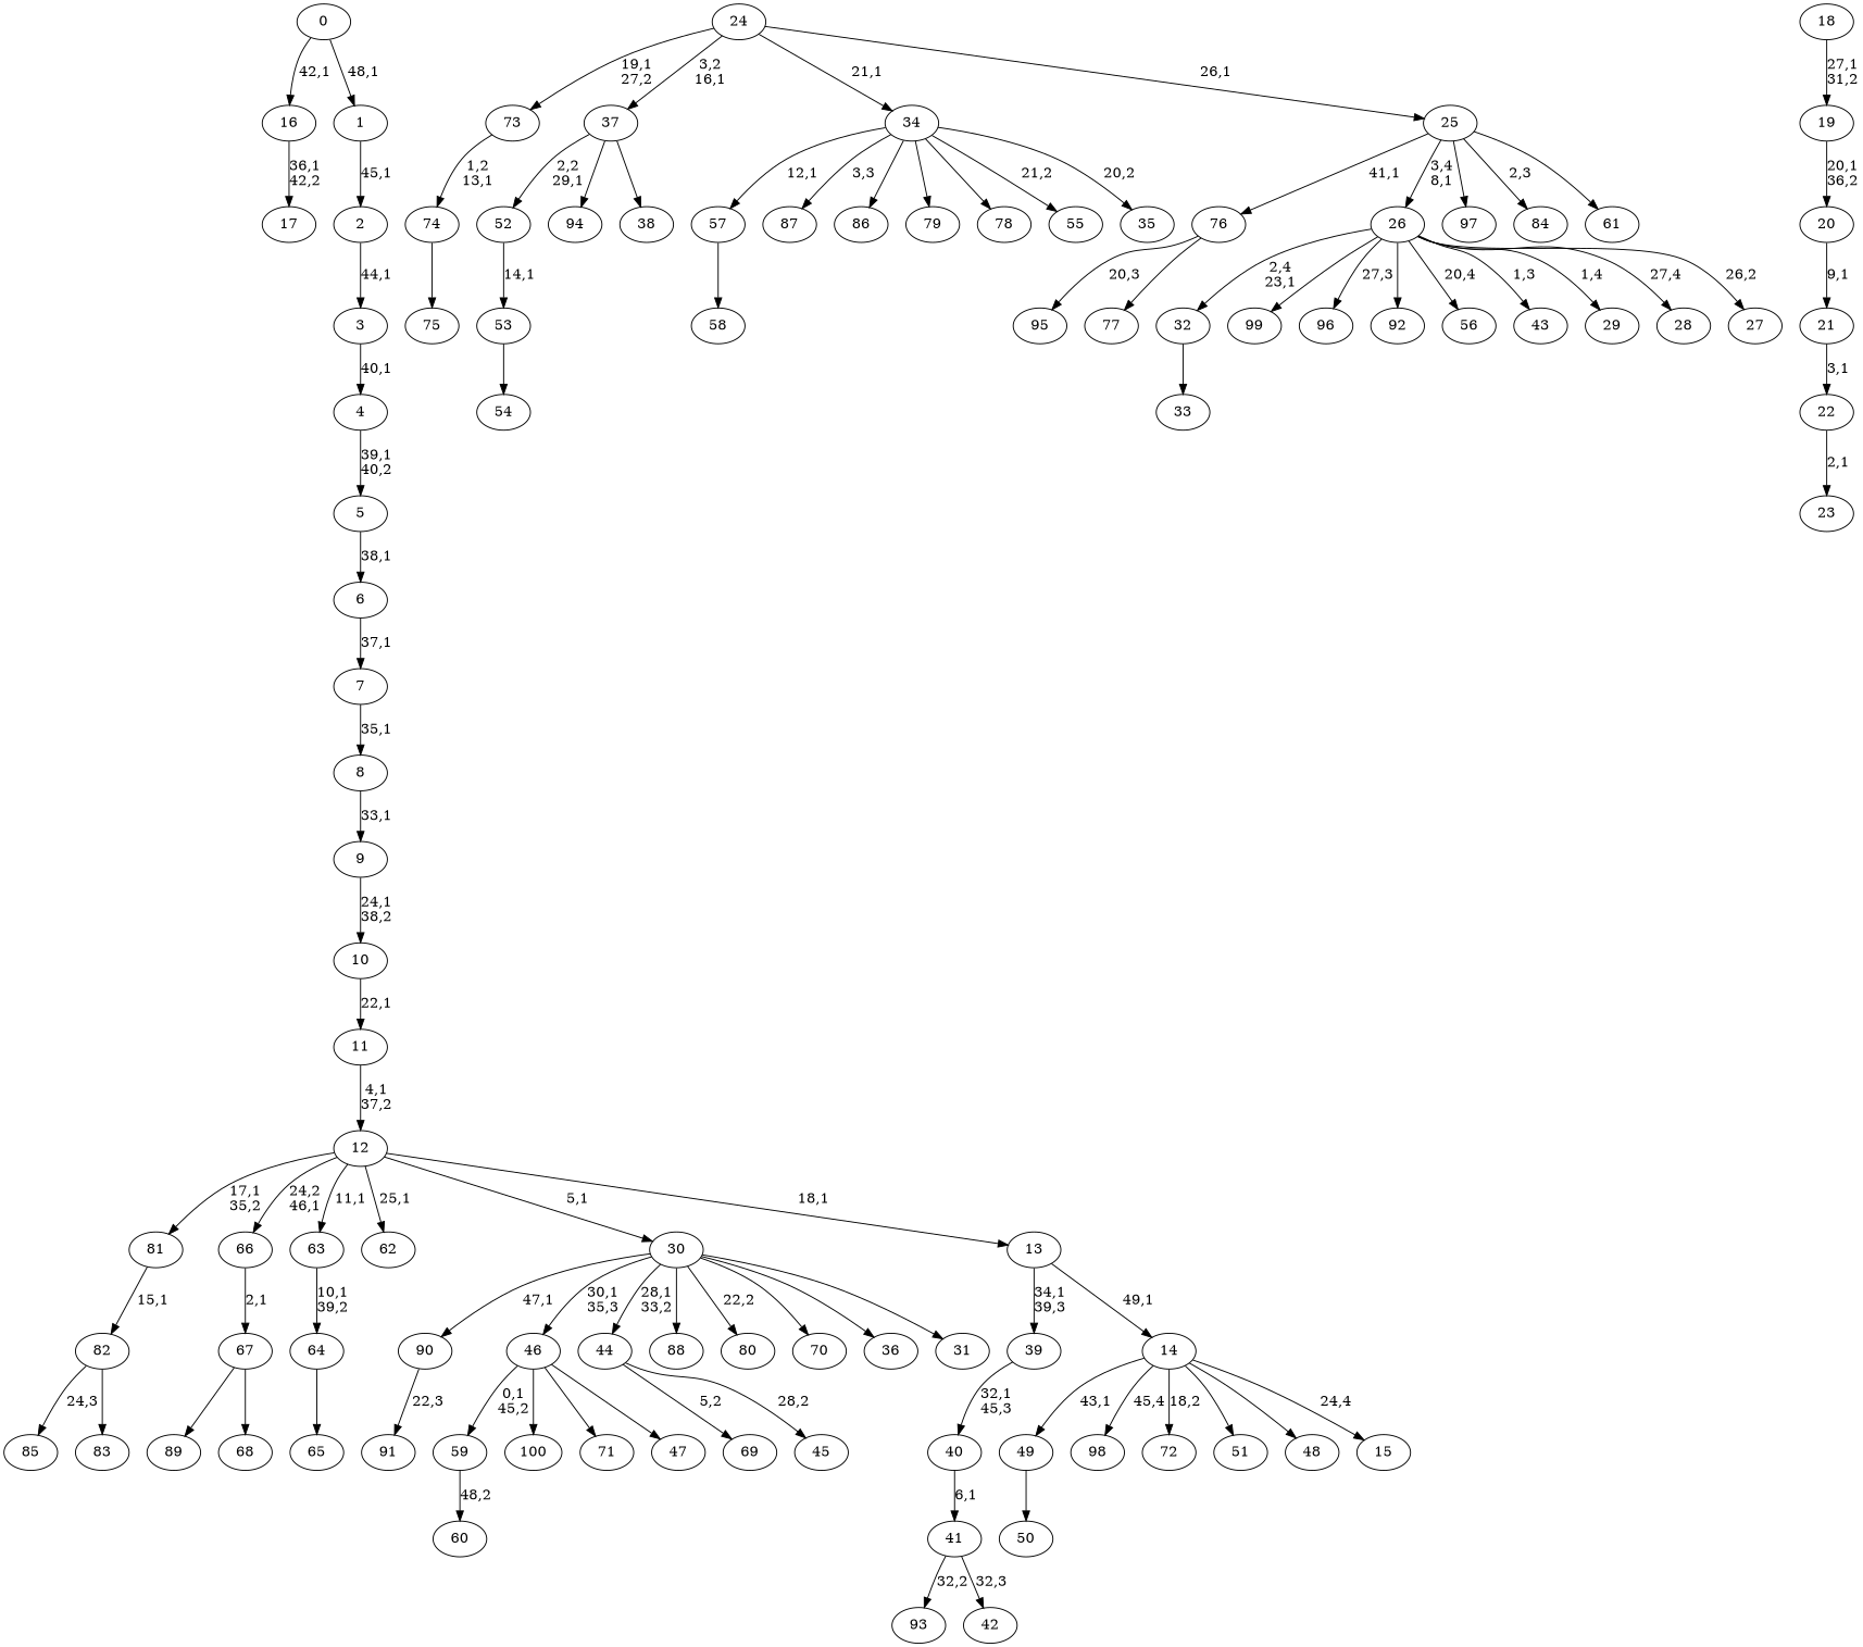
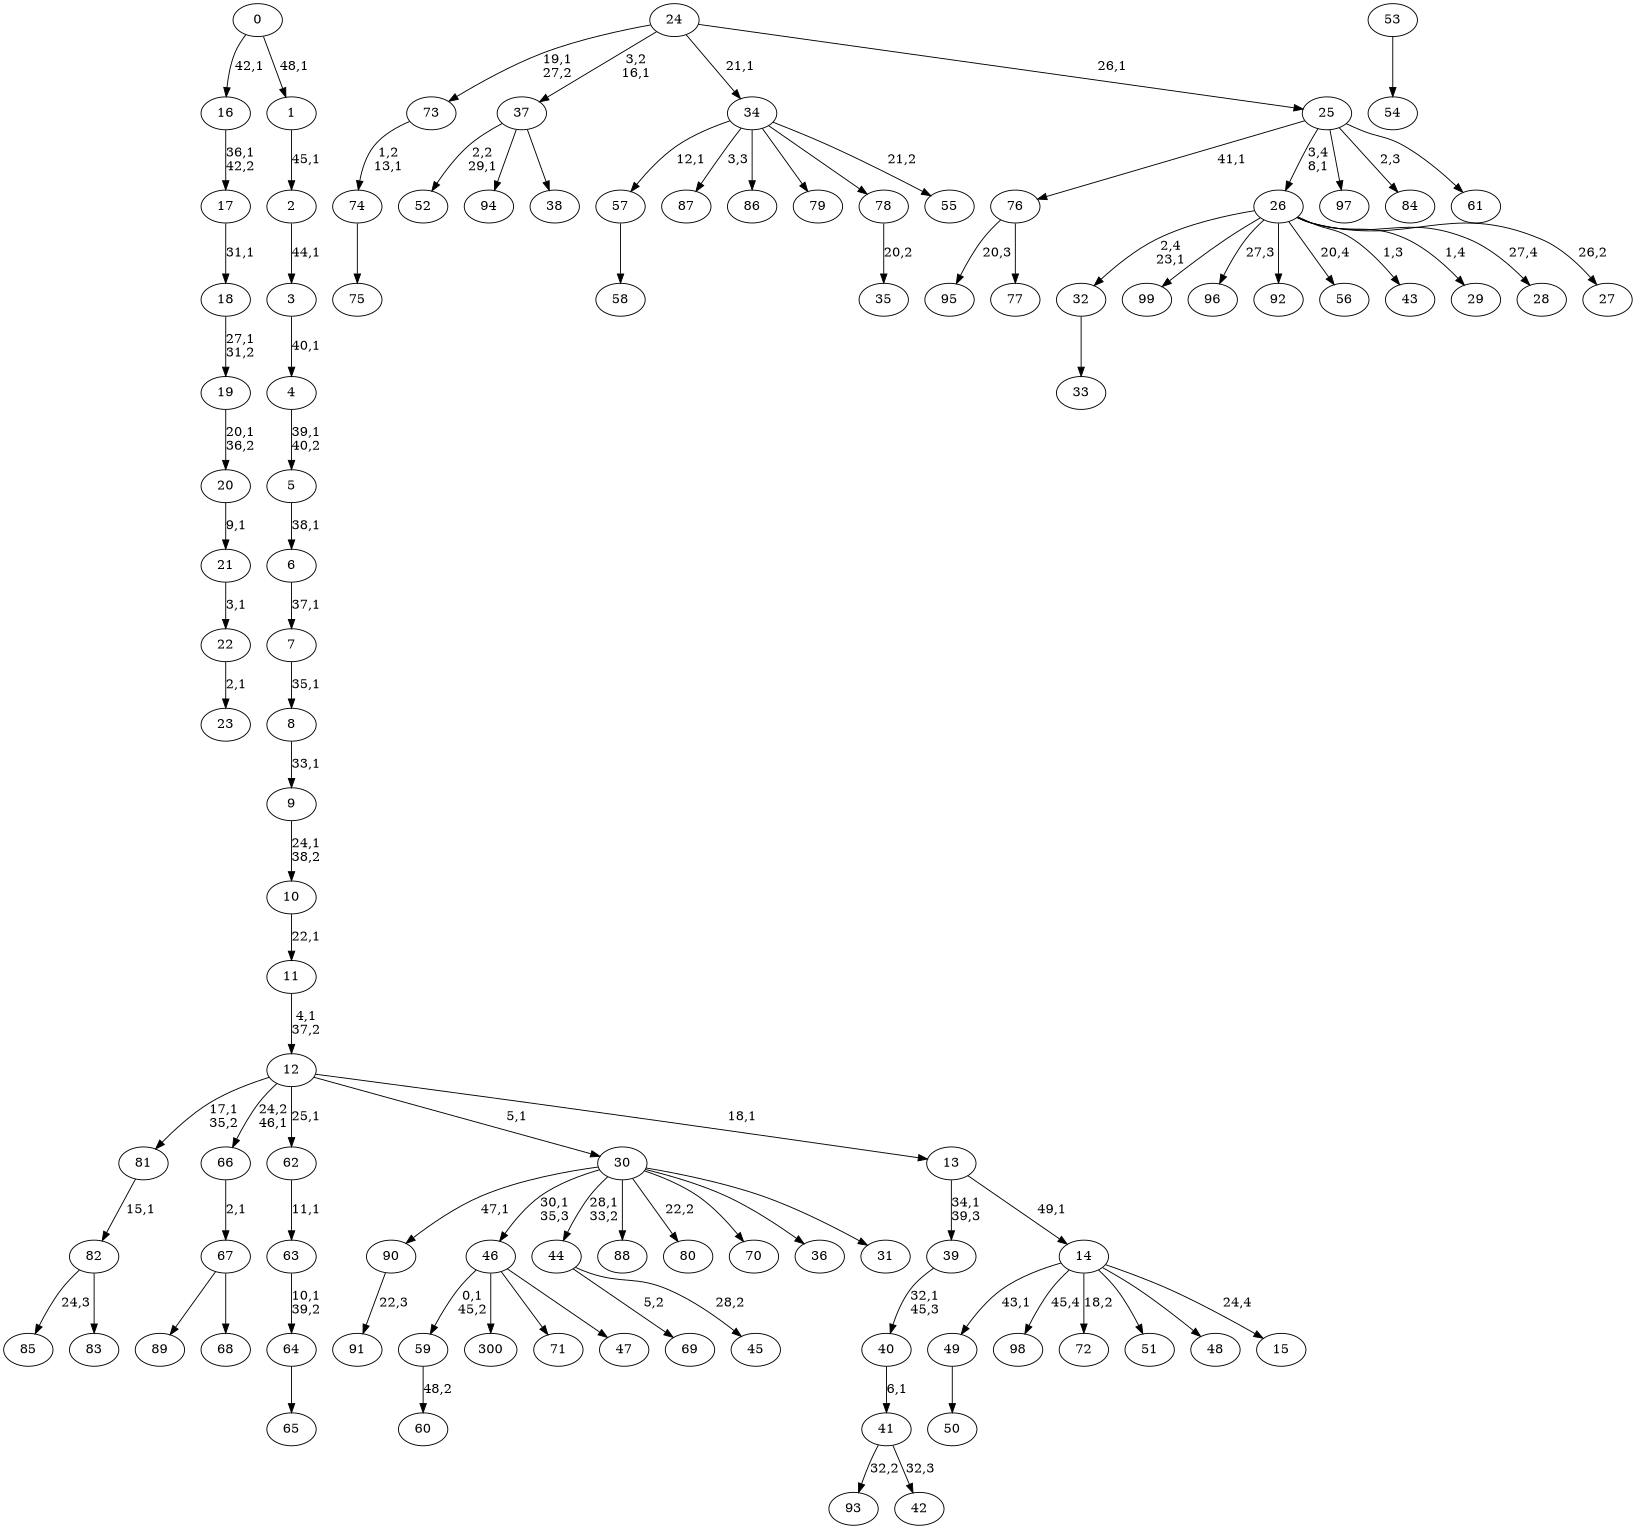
  digraph {
    90
    91
    82
    85
    83
    81
    76
    95
    77
    74
    75
    73
    67
    89
    68
    66
    64
    65
    63
    62
    59
    60
    57
    58
    53
    54
    52
    49
    50
    46
-   100
+   100 [label=300]
    71
    47
    44
    69
    45
    41
    93
    42
    40
    39
    37
    94
    38
    34
    87
    86
    79
    78
    55
    35
    32
    33
    30
    88
    80
    70
    36
    31
    26
    99
    96
    92
    56
    43
    29
    28
    27
    25
    97
    84
    61
    24
    22
    23
    21
    20
    19
    18
    17
    16
    14
    98
    72
    51
    48
    15
    13
    12
    11
    10
    9
    8
    7
    6
    5
    4
    3
    2
    1
    0
    90 -> 91 [label="22,3"]
    82 -> 85 [label="24,3"]
    82 -> 83
    81 -> 82 [label="15,1"]
    76 -> 95 [label="20,3"]
    76 -> 77
    74 -> 75
    73 -> 74 [label="1,2\n13,1"]
    67 -> 89
    67 -> 68
    66 -> 67 [label="2,1"]
    64 -> 65
    63 -> 64 [label="10,1\n39,2"]
-   12 -> 63 [label="11,1"]
+   62 -> 63 [label="11,1"]
    59 -> 60 [label="48,2"]
    57 -> 58
    53 -> 54
-   52 -> 53 [label="14,1"]
    49 -> 50
    46 -> 59 [label="0,1\n45,2"]
    46 -> 100
    46 -> 71
    46 -> 47
    44 -> 69 [label="5,2"]
    44 -> 45 [label="28,2"]
    41 -> 93 [label="32,2"]
    41 -> 42 [label="32,3"]
    40 -> 41 [label="6,1"]
    39 -> 40 [label="32,1\n45,3"]
    37 -> 52 [label="2,2\n29,1"]
    37 -> 94
    37 -> 38
    34 -> 57 [label="12,1"]
    34 -> 87 [label="3,3"]
    34 -> 86
    34 -> 79
    34 -> 78
    34 -> 55 [label="21,2"]
-   34 -> 35 [label="20,2"]
+   78 -> 35 [label="20,2"]
    32 -> 33
    30 -> 90 [label="47,1"]
    30 -> 46 [label="30,1\n35,3"]
    30 -> 44 [label="28,1\n33,2"]
    30 -> 88
    30 -> 80 [label="22,2"]
    30 -> 70
    30 -> 36
    30 -> 31
    26 -> 32 [label="2,4\n23,1"]
    26 -> 99
    26 -> 96 [label="27,3"]
    26 -> 92
    26 -> 56 [label="20,4"]
    26 -> 43 [label="1,3"]
    26 -> 29 [label="1,4"]
    26 -> 28 [label="27,4"]
    26 -> 27 [label="26,2"]
    25 -> 76 [label="41,1"]
    25 -> 26 [label="3,4\n8,1"]
    25 -> 97
    25 -> 84 [label="2,3"]
    25 -> 61
    24 -> 73 [label="19,1\n27,2"]
    24 -> 37 [label="3,2\n16,1"]
    24 -> 34 [label="21,1"]
    24 -> 25 [label="26,1"]
    22 -> 23 [label="2,1"]
    21 -> 22 [label="3,1"]
    20 -> 21 [label="9,1"]
    19 -> 20 [label="20,1\n36,2"]
    18 -> 19 [label="27,1\n31,2"]
+   17 -> 18 [label="31,1"]
    16 -> 17 [label="36,1\n42,2"]
    14 -> 49 [label="43,1"]
    14 -> 98 [label="45,4"]
    14 -> 72 [label="18,2"]
    14 -> 51
    14 -> 48
    14 -> 15 [label="24,4"]
    13 -> 39 [label="34,1\n39,3"]
    13 -> 14 [label="49,1"]
    12 -> 81 [label="17,1\n35,2"]
    12 -> 66 [label="24,2\n46,1"]
    12 -> 62 [label="25,1"]
    12 -> 30 [label="5,1"]
    12 -> 13 [label="18,1"]
    11 -> 12 [label="4,1\n37,2"]
    10 -> 11 [label="22,1"]
    9 -> 10 [label="24,1\n38,2"]
    8 -> 9 [label="33,1"]
    7 -> 8 [label="35,1"]
    6 -> 7 [label="37,1"]
    5 -> 6 [label="38,1"]
    4 -> 5 [label="39,1\n40,2"]
    3 -> 4 [label="40,1"]
    2 -> 3 [label="44,1"]
    1 -> 2 [label="45,1"]
    0 -> 16 [label="42,1"]
    0 -> 1 [label="48,1"]
  }
